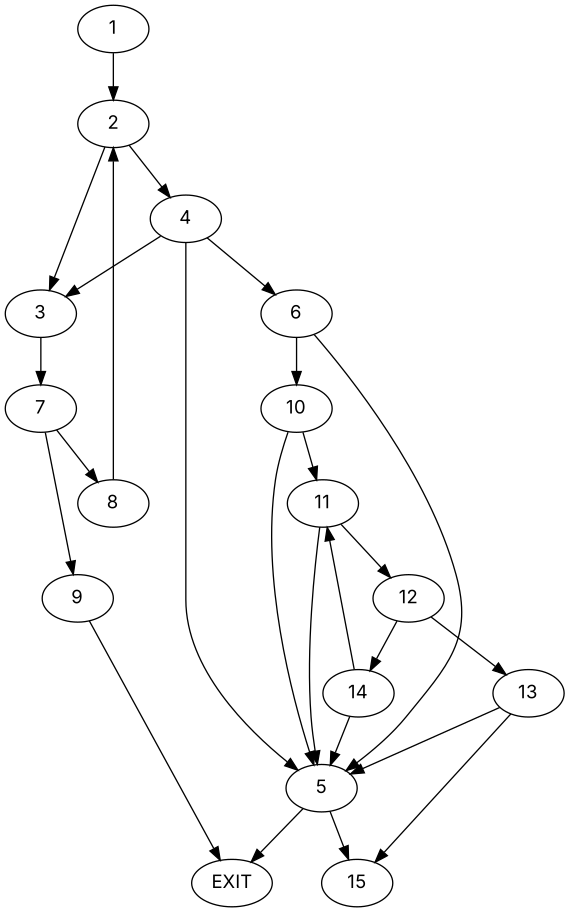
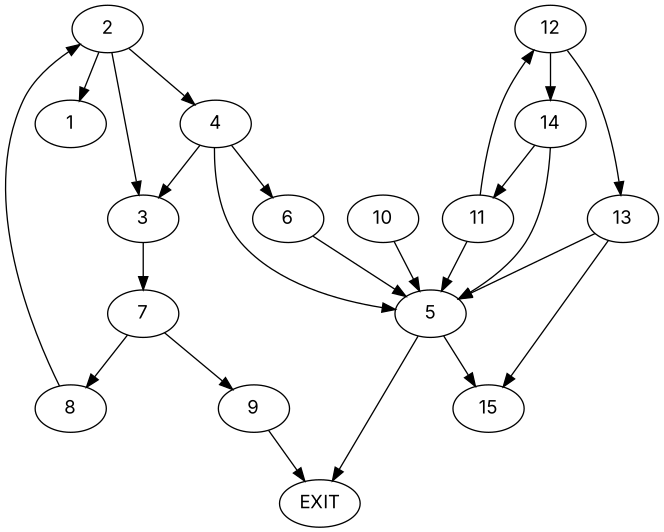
  digraph {
    fontname=Inter
    node [fontname=Inter]
    edge [fontname=Inter]
    1
    2
    n3 [label=EXIT]
    3
    4
    7
    5
    6
    8
    9
    15
    10
    11
    12
    13
    14
-   1 -> 2
+   2 -> 1
    2 -> 3
    2 -> 4
    3 -> 7
    4 -> 3
    4 -> 5
    4 -> 6
    7 -> 8
    7 -> 9
    5 -> n3
    5 -> 15
    6 -> 5
-   6 -> 10
    8 -> 2
    9 -> n3
    10 -> 5
-   10 -> 11
    11 -> 5
    11 -> 12
    12 -> 13
    12 -> 14
    13 -> 5
    13 -> 15
    14 -> 5
    14 -> 11
  }
